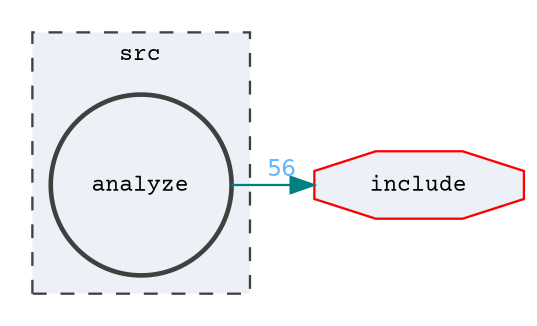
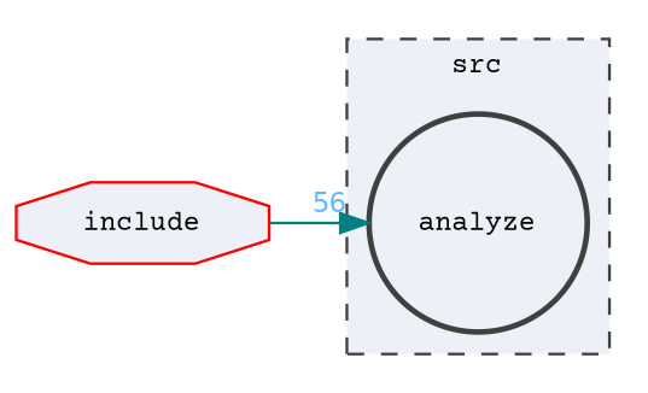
  digraph {
    compound=true
    rankdir=LR
    fontname="Courier Prime"
    node [fillcolor="#edf0f7" fontname="Courier Prime" fontsize=10]
    n1 [color=grey25 height=0.2 label=analyze shape=circle style="filled,bold" width=0.4]
    n2 [color=red height=0.2 label=include shape=octagon style=filled width=0.4]
    subgraph cluster_1 {
      bgcolor="#edf0f7"
      fontsize=10
      label=src
      pencolor=grey25
      style="filled,dashed"
      n1
    }
-   n1 -> n2 [color=teal fontcolor=steelblue1 fontname="Courier Prime" fontsize=10 headlabel=56 labeldistance=1.5 labelfontname=Helvetica labelfontsize=10]
+   n2 -> n1 [color=teal fontcolor=steelblue1 fontname="Courier Prime" fontsize=10 headlabel=56 labeldistance=1.5 labelfontname=Helvetica labelfontsize=10]
  }
